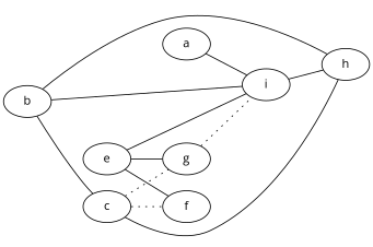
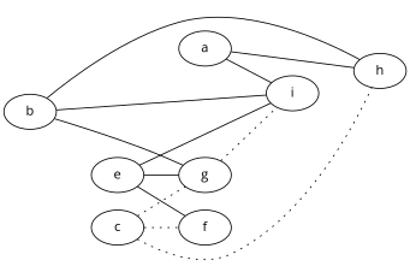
  graph {
    fontname="Open Sans"
    rankdir=LR
    node [fontname="Open Sans"]
    edge [fontname="Open Sans"]
    a
    h
    i
    b
    g
    c
    f
    e
-   i -- h
+   a -- h
    a -- i
    b -- h
    b -- i [style=solid]
-   b -- c
+   b -- g
    g -- i [style=dotted]
-   c -- h [style=solid]
+   c -- h [style=dotted]
    c -- g [style=dotted]
    c -- f [style=dotted]
    e -- i [style=solid]
    e -- g [style=solid]
    e -- f
  }
